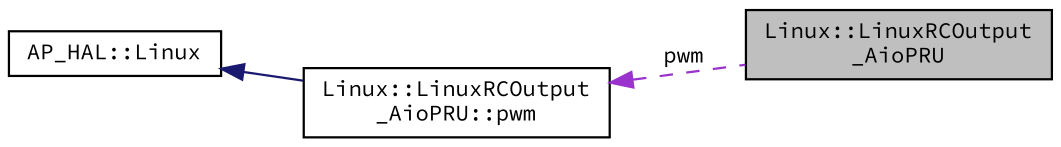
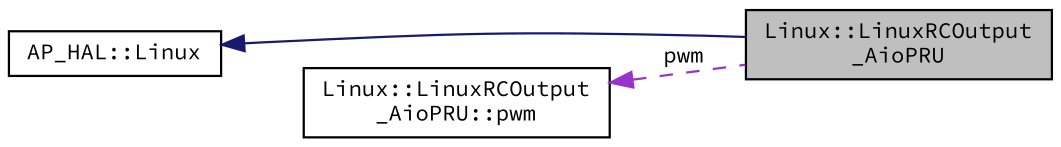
  digraph {
    fontname="Source Code Pro"
    rankdir=LR
    node [color=black fillcolor=white fontname="Source Code Pro" fontsize=10 shape=record style=filled]
    edge [dir=back fontname="Source Code Pro" fontsize=10 labelfontname=Helvetica labelfontsize=10]
    n1 [fillcolor=grey75 fontcolor=black height=0.2 label="Linux::LinuxRCOutput\l_AioPRU" width=0.4]
    n2 [height=0.2 label="AP_HAL::Linux" width=0.4]
    n3 [height=0.2 label="Linux::LinuxRCOutput\l_AioPRU::pwm" width=0.4]
-   n2 -> n3 [color=midnightblue style=solid]
+   n2 -> n1 [color=midnightblue style=solid]
    n3 -> n1 [color=darkorchid3 label=" pwm" style=dashed]
  }
